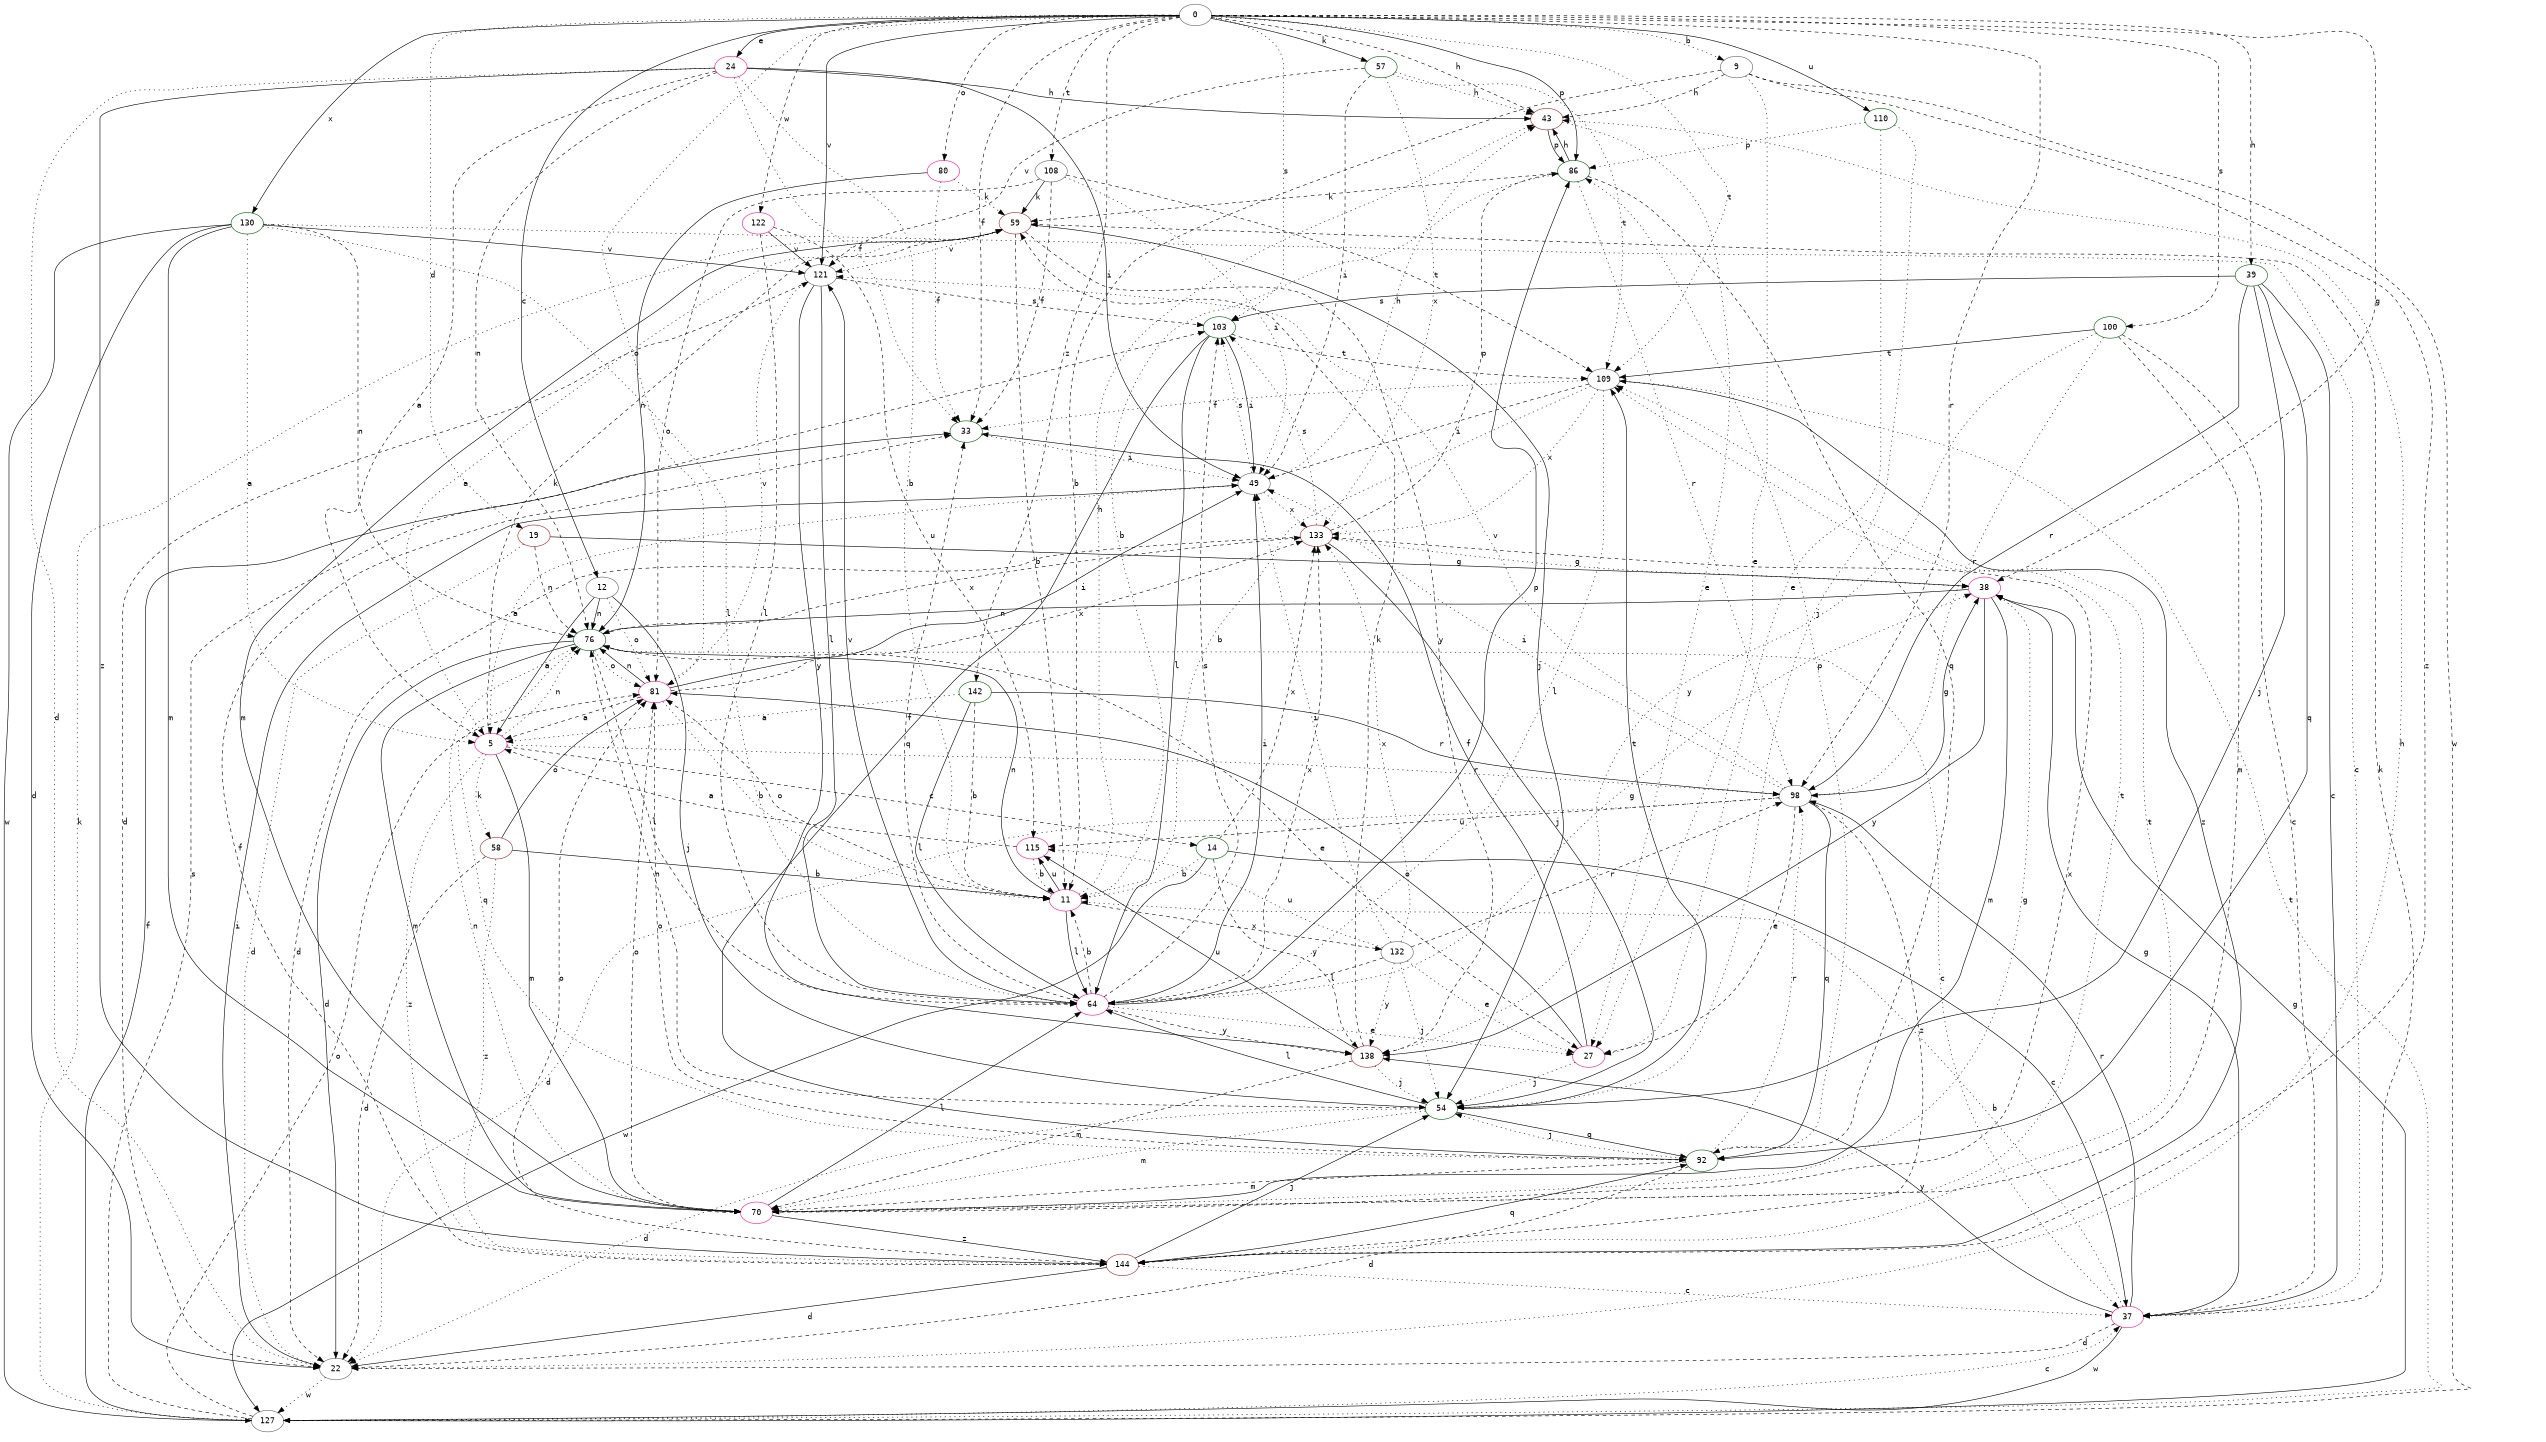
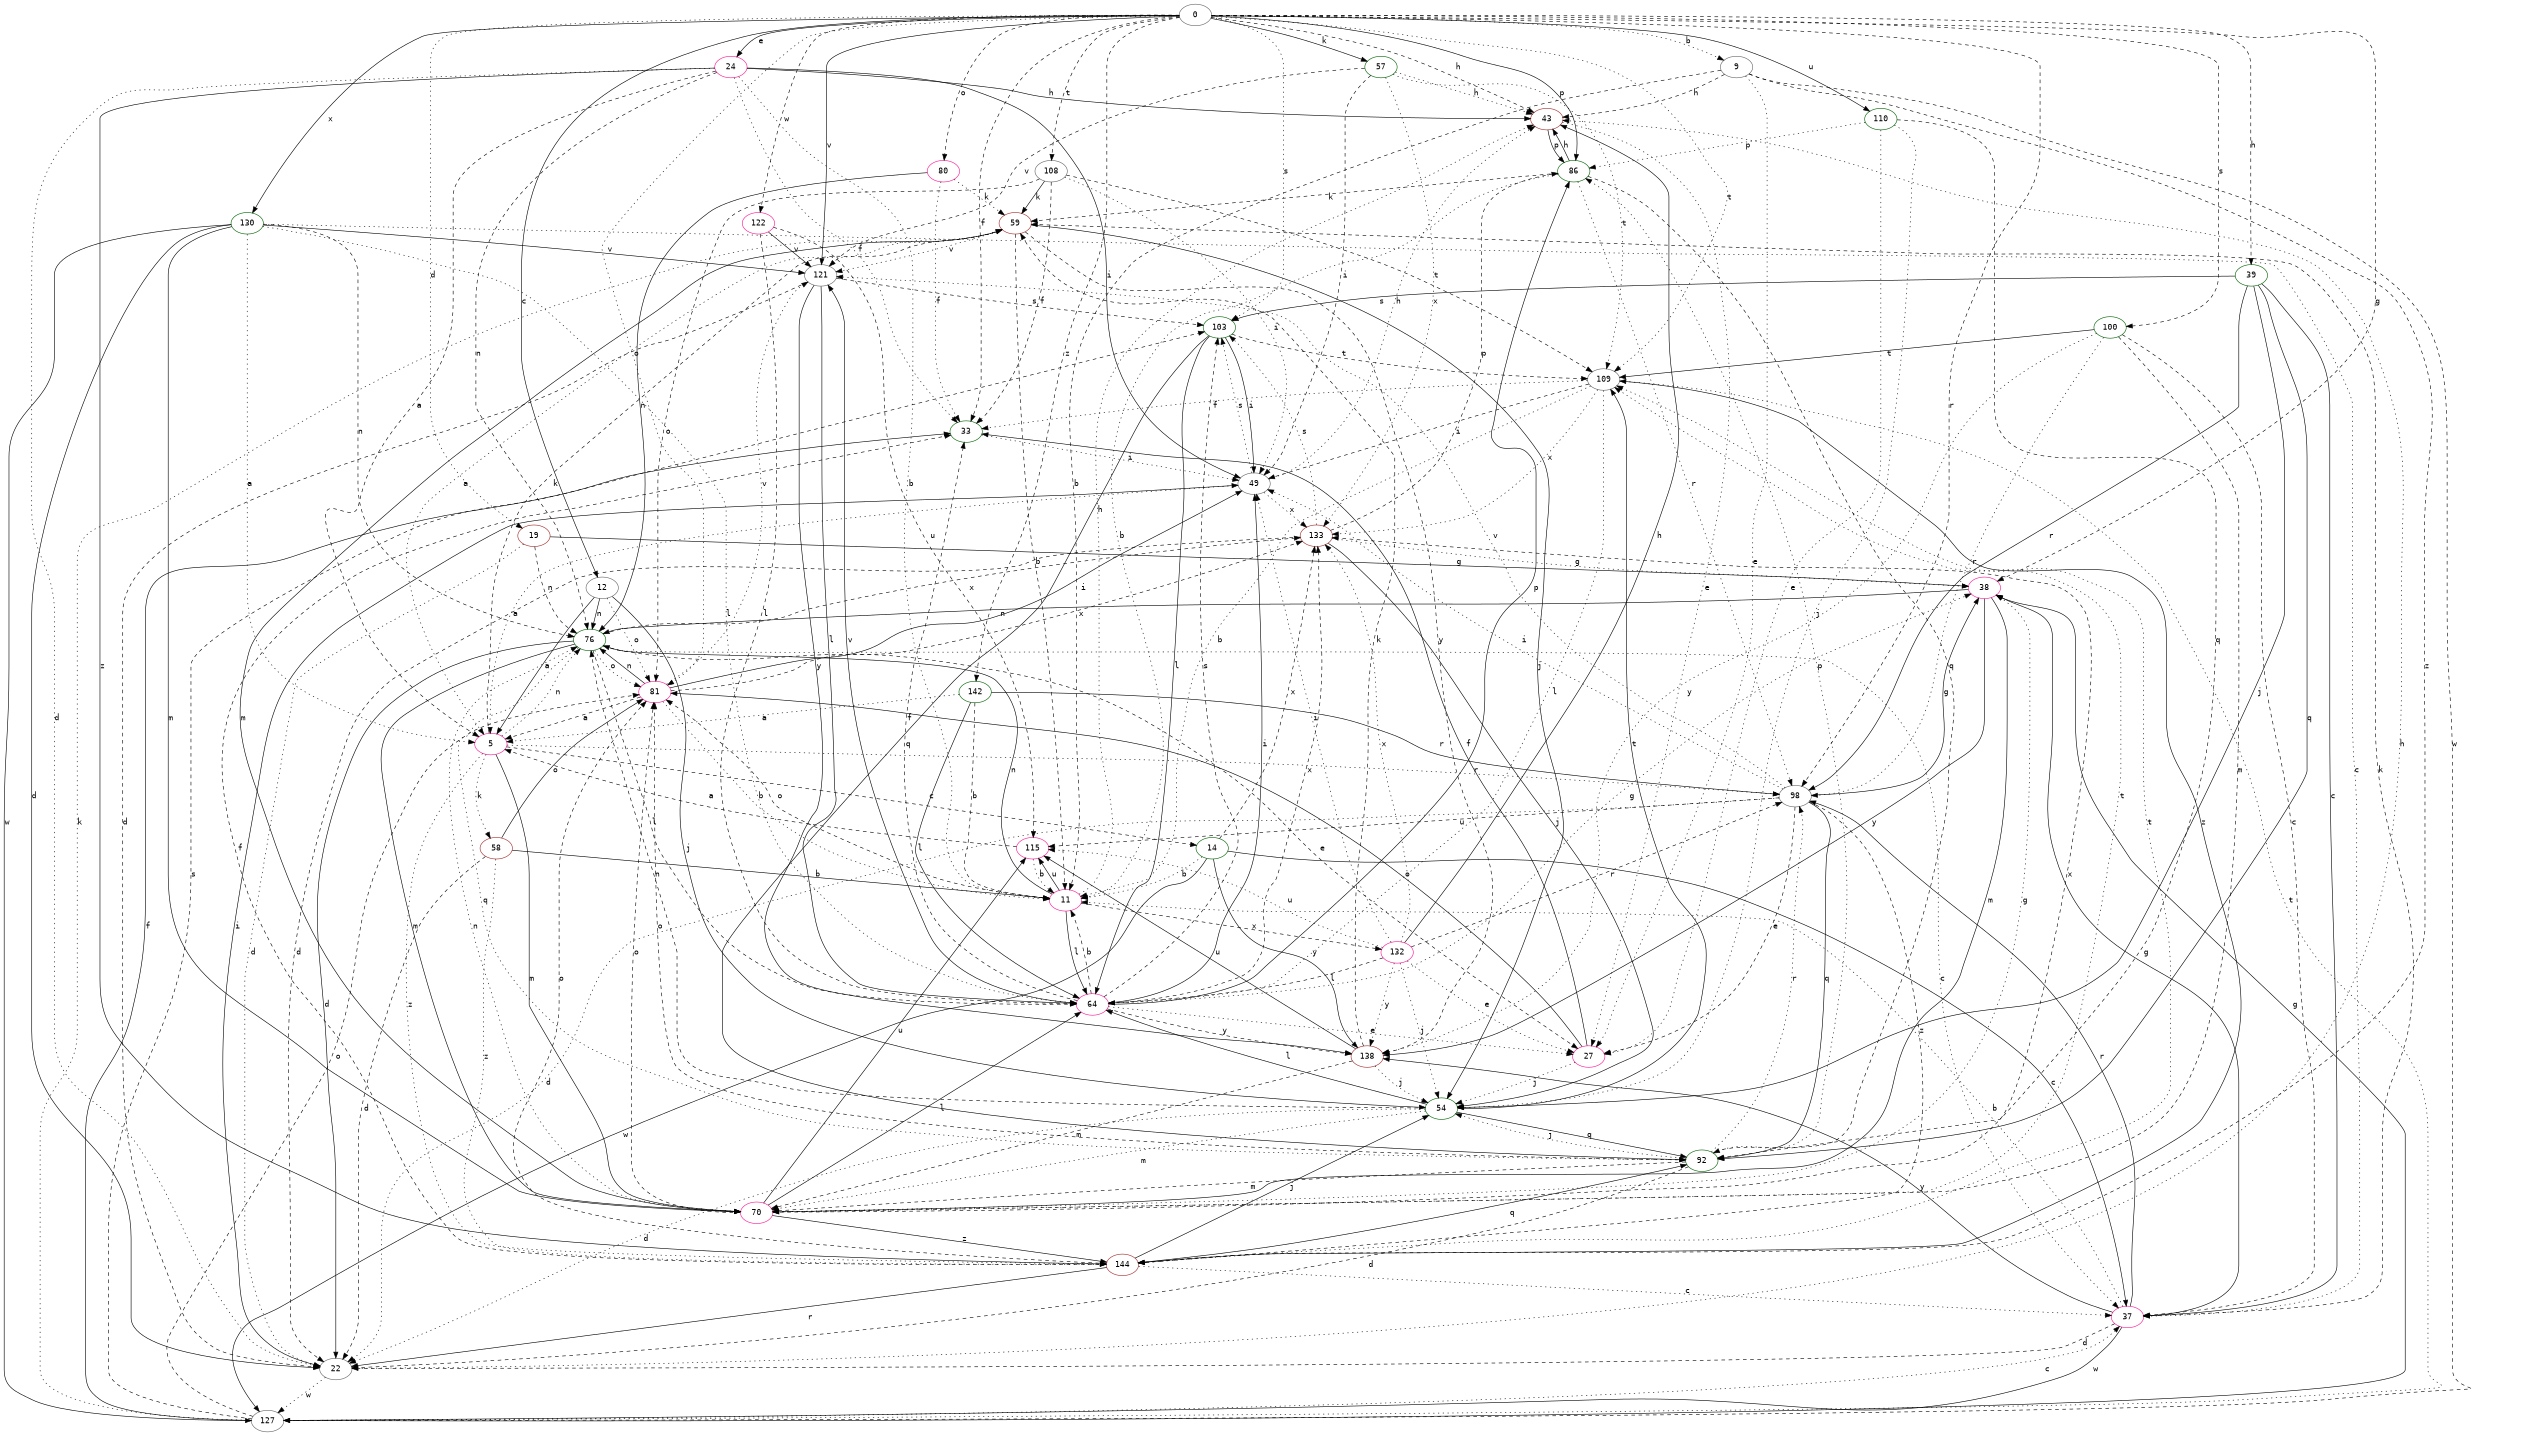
  strict digraph {
    fontname="DejaVu Sans Mono"
    node [color=darkgreen fontname="DejaVu Sans Mono"]
    edge [fontname="DejaVu Sans Mono" style=dotted]
    0 [color=gray40]
    9 [color=gray40]
    12 [color=gray40]
    19 [color=brown]
    24 [color=deeppink]
    33
    38 [color=deeppink]
    39
    43 [color=brown]
    57
    80 [color=deeppink]
    81 [color=deeppink]
    86
    98 [color=gray40]
    100
    103
    108 [color=gray40]
    109 [color=gray40]
    110
    121 [color=gray40]
    122 [color=deeppink]
    130
    142
    144 [color=brown]
    11 [color=deeppink]
    27 [color=deeppink]
    127 [color=gray40]
    5 [color=deeppink]
    76
    54
    22 [color=gray40]
    49 [color=gray40]
    70 [color=deeppink]
    138 [color=brown]
    n35 [color=deeppink label=37]
    92
    133 [color=brown]
    59 [color=brown]
    115 [color=deeppink]
    64 [color=deeppink]
    14
    58 [color=brown]
-   132 [color=gray40]
+   132 [color=deeppink]
    0 -> 9 [label=b]
    0 -> 12 [label=c style=solid]
    0 -> 19 [label=d]
    0 -> 24 [label=e style=solid]
    0 -> 33 [label=f style=dashed]
    0 -> 38 [label=g style=dashed]
    0 -> 39 [label=h style=dashed]
    0 -> 43 [label=h style=dashed]
    0 -> 57 [label=k style=solid]
    0 -> 80 [label=o style=dashed]
    0 -> 81 [label=o]
    0 -> 86 [label=p style=solid]
    0 -> 98 [label=r style=dashed]
    0 -> 100 [label=s style=dashed]
    0 -> 103 [label=s]
    0 -> 108 [label=t style=dashed]
    0 -> 109 [label=t]
    0 -> 110 [label=u style=solid]
    0 -> 121 [label=v style=solid]
    0 -> 122 [label=w style=dashed]
    0 -> 130 [label=x style=solid]
    0 -> 142 [label=z style=dashed]
    9 -> 43 [label=h style=dashed]
    9 -> 144 [label=z style=dashed]
    9 -> 11 [label=b style=dashed]
    9 -> 27 [label=e]
    9 -> 127 [label=w style=dashed]
    12 -> 81 [label=o]
    12 -> 5 [label=a style=solid]
    12 -> 76 [label=n style=solid]
    12 -> 54 [label=j style=solid]
    19 -> 38 [label=g style=solid]
    19 -> 76 [label=n style=dashed]
    19 -> 22 [label=d]
    24 -> 33 [label=f]
    24 -> 43 [label=h style=solid]
    24 -> 144 [label=z style=solid]
    24 -> 11 [label=b]
    24 -> 5 [label=a style=dashed]
    24 -> 76 [label=n style=dashed]
    24 -> 22 [label=d]
    24 -> 49 [label=i style=solid]
    33 -> 49 [label=i]
    38 -> 76 [label=n style=solid]
    38 -> 70 [label=m style=solid]
    38 -> 138 [label=y style=solid]
    39 -> 98 [label=r style=solid]
    39 -> 103 [label=s style=solid]
    39 -> 54 [label=j style=solid]
    39 -> n35 [label=c style=solid]
    39 -> 92 [label=q style=solid]
    43 -> 86 [label=p style=solid]
    43 -> 27 [label=e]
    57 -> 43 [label=h]
    57 -> 109 [label=t]
    57 -> 121 [label=v style=dashed]
    57 -> 49 [label=i style=dashed]
    57 -> 133 [label=x]
    80 -> 33 [label=f]
    80 -> 76 [label=n style=solid]
    80 -> 59 [label=k]
    81 -> 121 [label=v]
    81 -> 11 [label=b]
    81 -> 5 [label=a style=dashed]
    81 -> 76 [label=n style=solid]
    81 -> 49 [label=i style=solid]
    81 -> 133 [label=x style=dashed]
    86 -> 43 [label=h style=solid]
    86 -> 98 [label=r]
    86 -> 11 [label=b]
    86 -> 92 [label=q style=dashed]
    86 -> 59 [label=k style=dashed]
    98 -> 38 [label=g style=solid]
    98 -> 121 [label=v]
    98 -> 144 [label=z style=dashed]
    98 -> 27 [label=e style=dashed]
    98 -> 22 [label=d]
    98 -> 49 [label=i]
    98 -> 92 [label=q style=solid]
    98 -> 115 [label=u style=dashed]
    100 -> 98 [label=r]
    100 -> 109 [label=t style=solid]
    100 -> 70 [label=m style=dashed]
    100 -> 138 [label=y]
    100 -> n35 [label=c style=dashed]
    103 -> 109 [label=t style=dashed]
    103 -> 49 [label=i style=solid]
    103 -> 92 [label=q style=solid]
    103 -> 64 [label=l style=solid]
    108 -> 33 [label=f style=dashed]
    108 -> 81 [label=o style=dashed]
    108 -> 109 [label=t style=dashed]
    108 -> 49 [label=i]
    108 -> 59 [label=k style=solid]
    109 -> 33 [label=f]
    109 -> 144 [label=z style=solid]
    109 -> 11 [label=b]
    109 -> 49 [label=i style=dashed]
    109 -> 133 [label=x]
    109 -> 64 [label=l]
    110 -> 86 [label=p]
    110 -> 27 [label=e]
    110 -> 54 [label=j]
+   110 -> 92 [label=q style=dashed]
    121 -> 103 [label=s style=dashed]
    121 -> 22 [label=d style=dashed]
    121 -> 138 [label=y style=solid]
    121 -> 64 [label=l style=solid]
    122 -> 121 [label=v style=solid]
    122 -> 115 [label=u style=dashed]
    122 -> 64 [label=l style=dashed]
    130 -> 121 [label=v style=solid]
    130 -> 127 [label=w style=solid]
    130 -> 5 [label=a]
    130 -> 76 [label=n style=dashed]
    130 -> 22 [label=d style=solid]
    130 -> 70 [label=m style=solid]
    130 -> n35 [label=c]
    130 -> 64 [label=l]
    142 -> 98 [label=r style=solid]
    142 -> 11 [label=b style=dashed]
    142 -> 5 [label=a]
    142 -> 64 [label=l style=solid]
    144 -> 33 [label=f style=dashed]
    144 -> 81 [label=o style=dashed]
    144 -> 109 [label=t]
    144 -> 54 [label=j style=solid]
-   144 -> 22 [label=d style=solid]
+   144 -> 22 [label=r style=solid]
    144 -> n35 [label=c]
    144 -> 92 [label=q style=solid]
    11 -> 43 [label=h]
    11 -> 81 [label=o style=dashed]
    11 -> 76 [label=n style=solid]
    11 -> 115 [label=u style=solid]
    11 -> 64 [label=l style=solid]
    11 -> 132 [label=x style=dashed]
    27 -> 33 [label=f style=solid]
    27 -> 81 [label=o style=solid]
    27 -> 54 [label=j]
    127 -> 33 [label=f style=solid]
    127 -> 38 [label=g style=solid]
    127 -> 81 [label=o style=dashed]
    127 -> 103 [label=s style=dashed]
    127 -> 109 [label=t]
    127 -> n35 [label=c]
    127 -> 59 [label=k]
    5 -> 98 [label=r]
    5 -> 144 [label=z]
    5 -> 76 [label=n]
    5 -> 70 [label=m style=solid]
    5 -> 59 [label=k style=dashed]
    5 -> 14 [label=c style=dashed]
    5 -> 58 [label=k]
    76 -> 81 [label=o]
    76 -> 27 [label=e style=dashed]
    76 -> 22 [label=d style=solid]
    76 -> 70 [label=m style=solid]
    76 -> n35 [label=c]
    76 -> 92 [label=q]
    76 -> 133 [label=x style=dashed]
    76 -> 64 [label=l style=dashed]
    54 -> 109 [label=t style=solid]
    54 -> 76 [label=n style=dashed]
    54 -> 22 [label=d]
    54 -> 70 [label=m]
    54 -> 92 [label=q style=solid]
    54 -> 64 [label=l style=solid]
    22 -> 43 [label=h]
    22 -> 127 [label=w]
    22 -> 49 [label=i style=solid]
    49 -> 43 [label=h]
    49 -> 103 [label=s]
    49 -> 5 [label=a]
    49 -> 133 [label=x]
    70 -> 38 [label=g]
    70 -> 81 [label=o style=dashed]
    70 -> 109 [label=t]
    70 -> 144 [label=z style=solid]
    70 -> 76 [label=n]
    70 -> 133 [label=x style=dashed]
+   70 -> 115 [label=u style=solid]
    70 -> 64 [label=l style=solid]
    138 -> 54 [label=j]
    138 -> 70 [label=m style=dashed]
    138 -> 59 [label=k style=dashed]
    138 -> 115 [label=u style=solid]
    n35 -> 38 [label=g style=solid]
    n35 -> 98 [label=r style=solid]
    n35 -> 11 [label=b]
    n35 -> 127 [label=w style=solid]
    n35 -> 22 [label=d style=dashed]
    n35 -> 138 [label=y style=solid]
    n35 -> 59 [label=k style=dashed]
    92 -> 81 [label=o style=dashed]
    92 -> 86 [label=p]
    92 -> 98 [label=r]
    92 -> 54 [label=j]
    92 -> 22 [label=d style=dashed]
    92 -> 70 [label=m style=dashed]
    133 -> 38 [label=g]
    133 -> 86 [label=p style=dashed]
    133 -> 103 [label=s]
    133 -> 54 [label=j style=solid]
    133 -> 22 [label=d style=dashed]
    59 -> 121 [label=v]
    59 -> 11 [label=b style=dashed]
    59 -> 5 [label=a]
    59 -> 54 [label=j style=solid]
    59 -> 70 [label=m style=solid]
    59 -> 138 [label=y style=dashed]
    115 -> 11 [label=b]
    115 -> 5 [label=a style=dashed]
    64 -> 33 [label=f style=dashed]
    64 -> 38 [label=g]
    64 -> 86 [label=p style=solid]
    64 -> 103 [label=s style=dashed]
    64 -> 121 [label=v style=solid]
    64 -> 11 [label=b style=dashed]
    64 -> 27 [label=e]
    64 -> 49 [label=i style=solid]
    64 -> 138 [label=y style=dashed]
    64 -> 133 [label=x style=dashed]
    14 -> 11 [label=b]
    14 -> 127 [label=w style=solid]
-   14 -> 138 [label=y style=dashed]
+   14 -> 138 [label=y style=solid]
    14 -> n35 [label=c style=solid]
    14 -> 133 [label=x style=dashed]
    58 -> 81 [label=o style=solid]
    58 -> 144 [label=z]
    58 -> 11 [label=b style=solid]
    58 -> 22 [label=d style=dashed]
+   132 -> 43 [label=h style=solid]
    132 -> 98 [label=r style=dashed]
    132 -> 27 [label=e]
    132 -> 54 [label=j]
    132 -> 49 [label=i]
    132 -> 138 [label=y]
    132 -> 133 [label=x]
    132 -> 115 [label=u]
    132 -> 64 [label=l style=dashed]
  }
